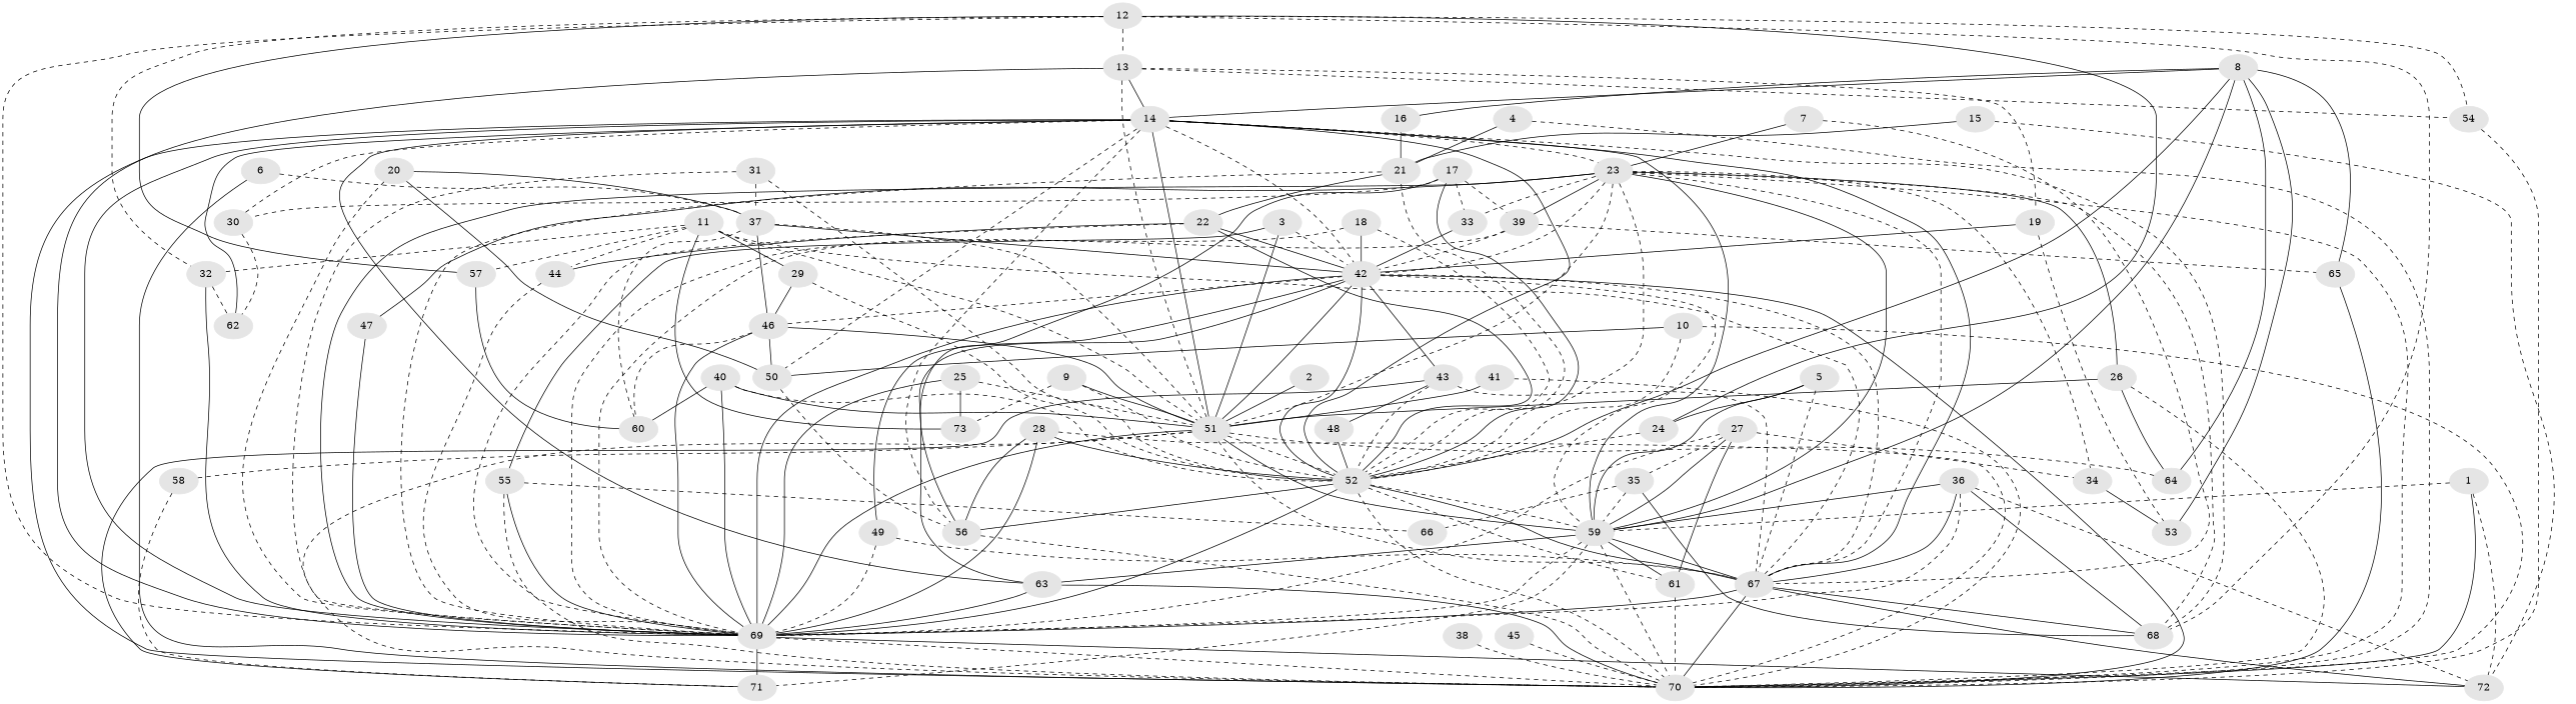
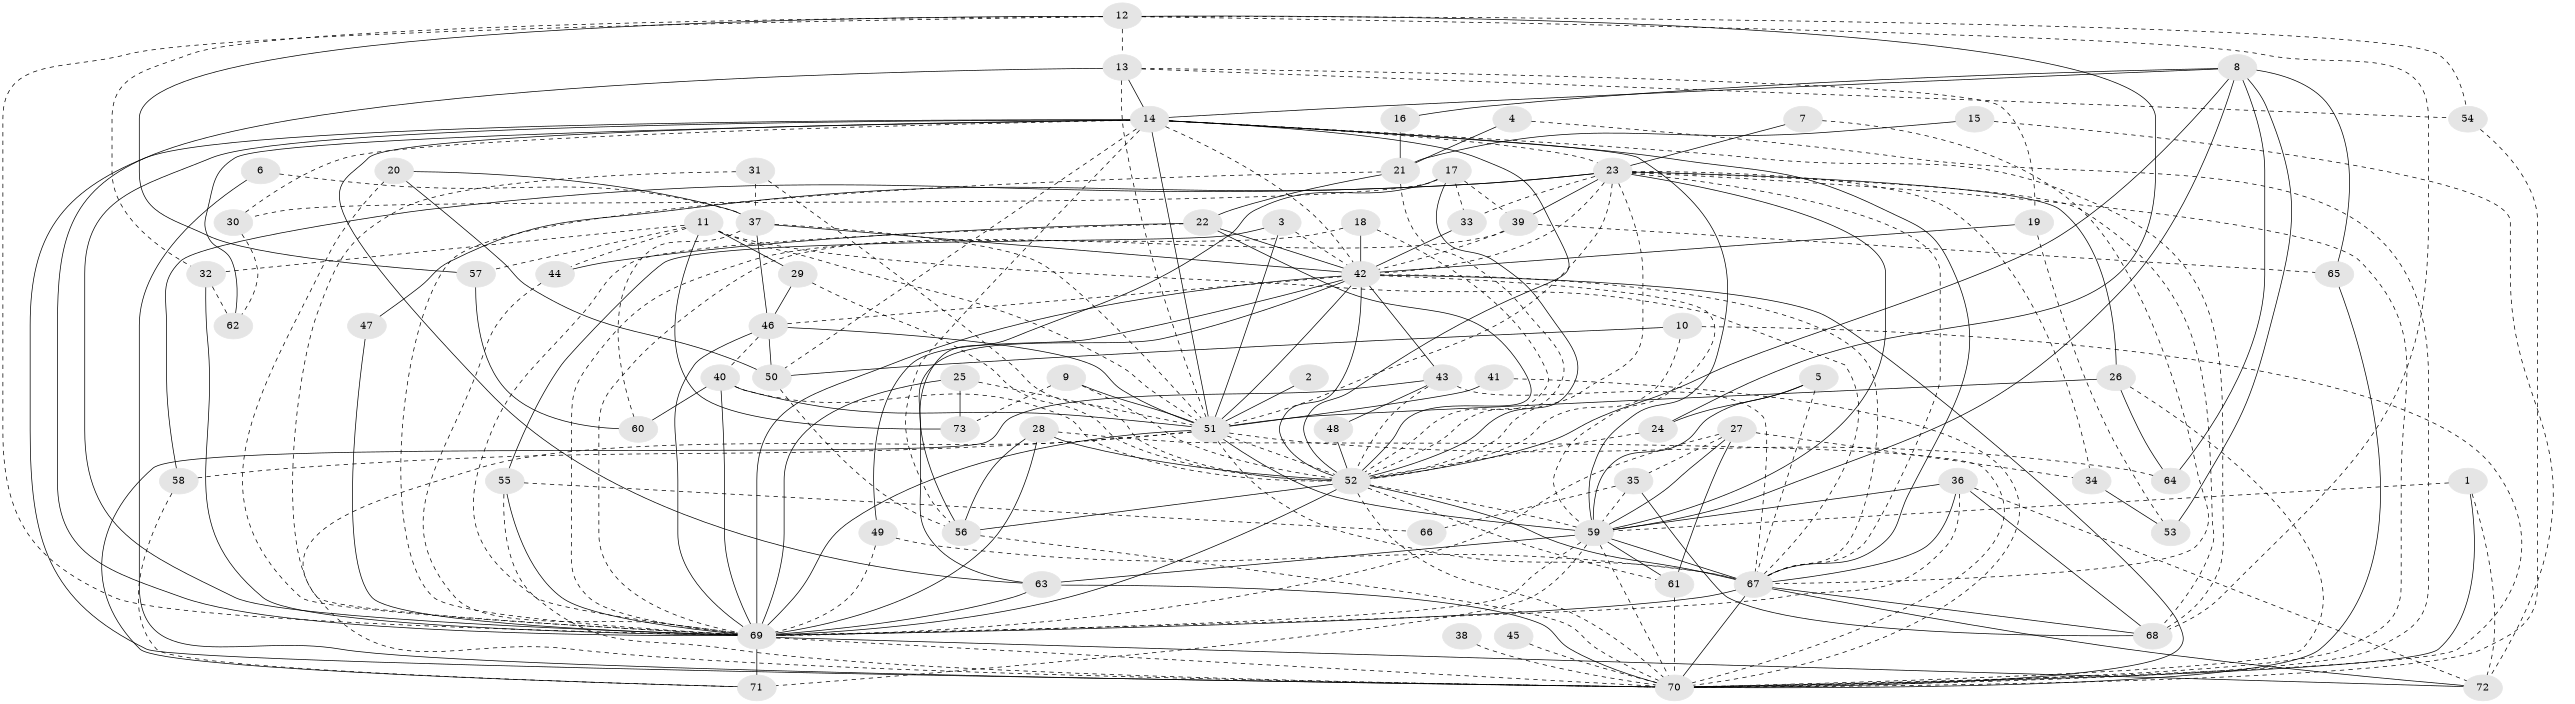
  graph {
    node [color=gray90 style=filled]
    edge [style=solid weight=1.0]
    1
    59
    70
    72
    67
    69
    63
    61
    71
    2
    51
    52
    64
    58
    3
    42
    55
    46
    43
    49
    66
    4
    21
    22
    5
    24
    68
    6
    37
    60
    7
    23
    33
    39
    26
    34
    47
    8
    14
    16
    53
    65
    50
    30
    56
    62
    9
    73
    10
    11
    29
    32
    44
    57
    12
    13
    54
    19
    15
    17
    18
    20
    25
    27
    35
    28
    31
    36
    38
    40
    41
    48
    45
    1 -- 59 [style=dashed]
    1 -- 70
    1 -- 72 [style=dashed]
    59 -- 70 [style=dashed]
    59 -- 67
    59 -- 69 [style=dashed weight=2.0]
    59 -- 63
    59 -- 61
    59 -- 71 [style=dashed weight=2.0]
    67 -- 70
    67 -- 72
    67 -- 69 [weight=4.0]
    67 -- 68
    69 -- 70 [style=dashed weight=2.0]
    69 -- 72
    69 -- 71 [weight=3.0]
    63 -- 70
    63 -- 69
    61 -- 70 [style=dashed weight=2.0]
    2 -- 51
    51 -- 59 [weight=2.0]
    51 -- 70 [style=dashed]
    51 -- 67 [style=dashed]
    51 -- 69 [weight=2.0]
    51 -- 52 [style=dashed]
    51 -- 64 [style=dashed]
    51 -- 58 [style=dashed]
    52 -- 59 [style=dashed]
    52 -- 70 [style=dashed]
    52 -- 67
    52 -- 69 [weight=2.0]
    52 -- 61 [style=dashed]
    52 -- 56
    58 -- 71 [style=dashed]
    3 -- 51
    3 -- 42 [style=dashed]
    3 -- 55
    42 -- 59 [style=dashed]
    42 -- 70
    42 -- 67 [style=dashed]
    42 -- 69 [weight=3.0]
    42 -- 63
    42 -- 51
    42 -- 52 [weight=2.0]
    42 -- 46 [style=dashed]
    42 -- 43
    42 -- 49
    55 -- 70 [style=dashed]
    55 -- 69
    55 -- 66 [style=dashed]
    46 -- 69
    46 -- 51
-   46 -- 60 [style=dashed]
+   46 -- 40 [style=dashed]
    46 -- 50
    43 -- 67 [style=dashed]
    43 -- 71
    43 -- 52 [style=dashed]
    43 -- 48
    49 -- 67 [style=dashed]
    49 -- 69 [style=dashed]
    4 -- 70 [style=dashed]
    4 -- 21
    21 -- 69 [style=dashed]
    21 -- 52 [style=dashed]
    21 -- 22
    22 -- 69 [style=dashed]
    22 -- 52
    22 -- 42
    22 -- 44
    5 -- 59
    5 -- 67 [style=dashed]
    5 -- 24
    24 -- 52 [style=dashed]
    6 -- 70
    6 -- 37 [style=dashed]
    37 -- 51 [style=dashed weight=2.0]
    37 -- 42
    37 -- 46
    37 -- 60 [style=dashed]
    7 -- 67 [style=dashed]
    7 -- 23
    23 -- 59 [weight=2.0]
    23 -- 70 [style=dashed weight=2.0]
    23 -- 67 [style=dashed]
-   23 -- 69 [weight=3.0]
+   23 -- 58 [weight=3.0]
    23 -- 51 [style=dashed]
    23 -- 52 [style=dashed]
    23 -- 42 [style=dashed weight=2.0]
    23 -- 68 [style=dashed]
    23 -- 33 [style=dashed]
    23 -- 39 [weight=2.0]
    23 -- 26
    23 -- 34 [style=dashed]
    23 -- 47
    33 -- 42
    39 -- 69 [style=dashed]
    39 -- 42 [style=dashed]
    39 -- 65 [style=dashed]
    26 -- 70 [style=dashed]
    26 -- 51
    26 -- 64
    34 -- 53
    47 -- 69
    8 -- 59
    8 -- 52
    8 -- 64
    8 -- 14
    8 -- 16
    8 -- 53
    8 -- 65
    14 -- 59
    14 -- 70
    14 -- 67
    14 -- 69 [weight=2.0]
    14 -- 63
    14 -- 51 [weight=2.0]
    14 -- 52
    14 -- 42 [style=dashed]
    14 -- 68 [style=dashed]
    14 -- 23 [style=dashed]
    14 -- 50 [style=dashed]
    14 -- 30 [style=dashed]
    14 -- 56 [style=dashed]
    14 -- 62
    16 -- 21 [weight=2.0]
    65 -- 70
    50 -- 56 [style=dashed]
    30 -- 62 [style=dashed]
    56 -- 70 [style=dashed]
    9 -- 51
    9 -- 52 [style=dashed]
    9 -- 73 [style=dashed]
    10 -- 70 [style=dashed]
    10 -- 52 [style=dashed]
    10 -- 50
    11 -- 67 [style=dashed]
    11 -- 51 [style=dashed weight=2.0]
    11 -- 73
    11 -- 29
    11 -- 32 [style=dashed]
    11 -- 44 [style=dashed]
    11 -- 57 [style=dashed]
    29 -- 52 [style=dashed]
    29 -- 46
    32 -- 69
    32 -- 62 [style=dashed]
    44 -- 69 [style=dashed]
    57 -- 60
    12 -- 69 [style=dashed]
    12 -- 24
    12 -- 68 [style=dashed]
    12 -- 32 [style=dashed]
    12 -- 57
    12 -- 13 [style=dashed]
    12 -- 54 [style=dashed]
    13 -- 69 [weight=2.0]
    13 -- 51 [style=dashed]
    13 -- 14
    13 -- 54 [style=dashed]
    13 -- 19 [style=dashed]
    54 -- 70 [style=dashed]
    19 -- 42
    19 -- 53 [style=dashed]
    15 -- 72 [style=dashed]
    15 -- 21
    17 -- 52
    17 -- 33 [style=dashed]
    17 -- 39 [style=dashed]
    17 -- 30 [style=dashed]
    17 -- 56
    18 -- 69 [style=dashed]
    18 -- 52 [style=dashed]
    18 -- 42
    20 -- 69 [style=dashed]
    20 -- 37
    20 -- 50
    25 -- 69 [weight=2.0]
    25 -- 51 [style=dashed]
    25 -- 73
    27 -- 59
    27 -- 69 [style=dashed weight=2.0]
    27 -- 61
    27 -- 34 [style=dashed]
    27 -- 35 [style=dashed]
    35 -- 59 [style=dashed]
    35 -- 66 [style=dashed]
    35 -- 68
    28 -- 70 [style=dashed]
    28 -- 69
    28 -- 52
    28 -- 56
    31 -- 69 [style=dashed]
    31 -- 52 [style=dashed]
    31 -- 37 [style=dashed]
    36 -- 59
    36 -- 72 [style=dashed]
    36 -- 67
    36 -- 69 [style=dashed]
    36 -- 68
    38 -- 70 [style=dashed]
    40 -- 69
    40 -- 51
    40 -- 52 [style=dashed]
    40 -- 60
    41 -- 70 [style=dashed]
    41 -- 51
    48 -- 52
    45 -- 70 [style=dashed]
  }
